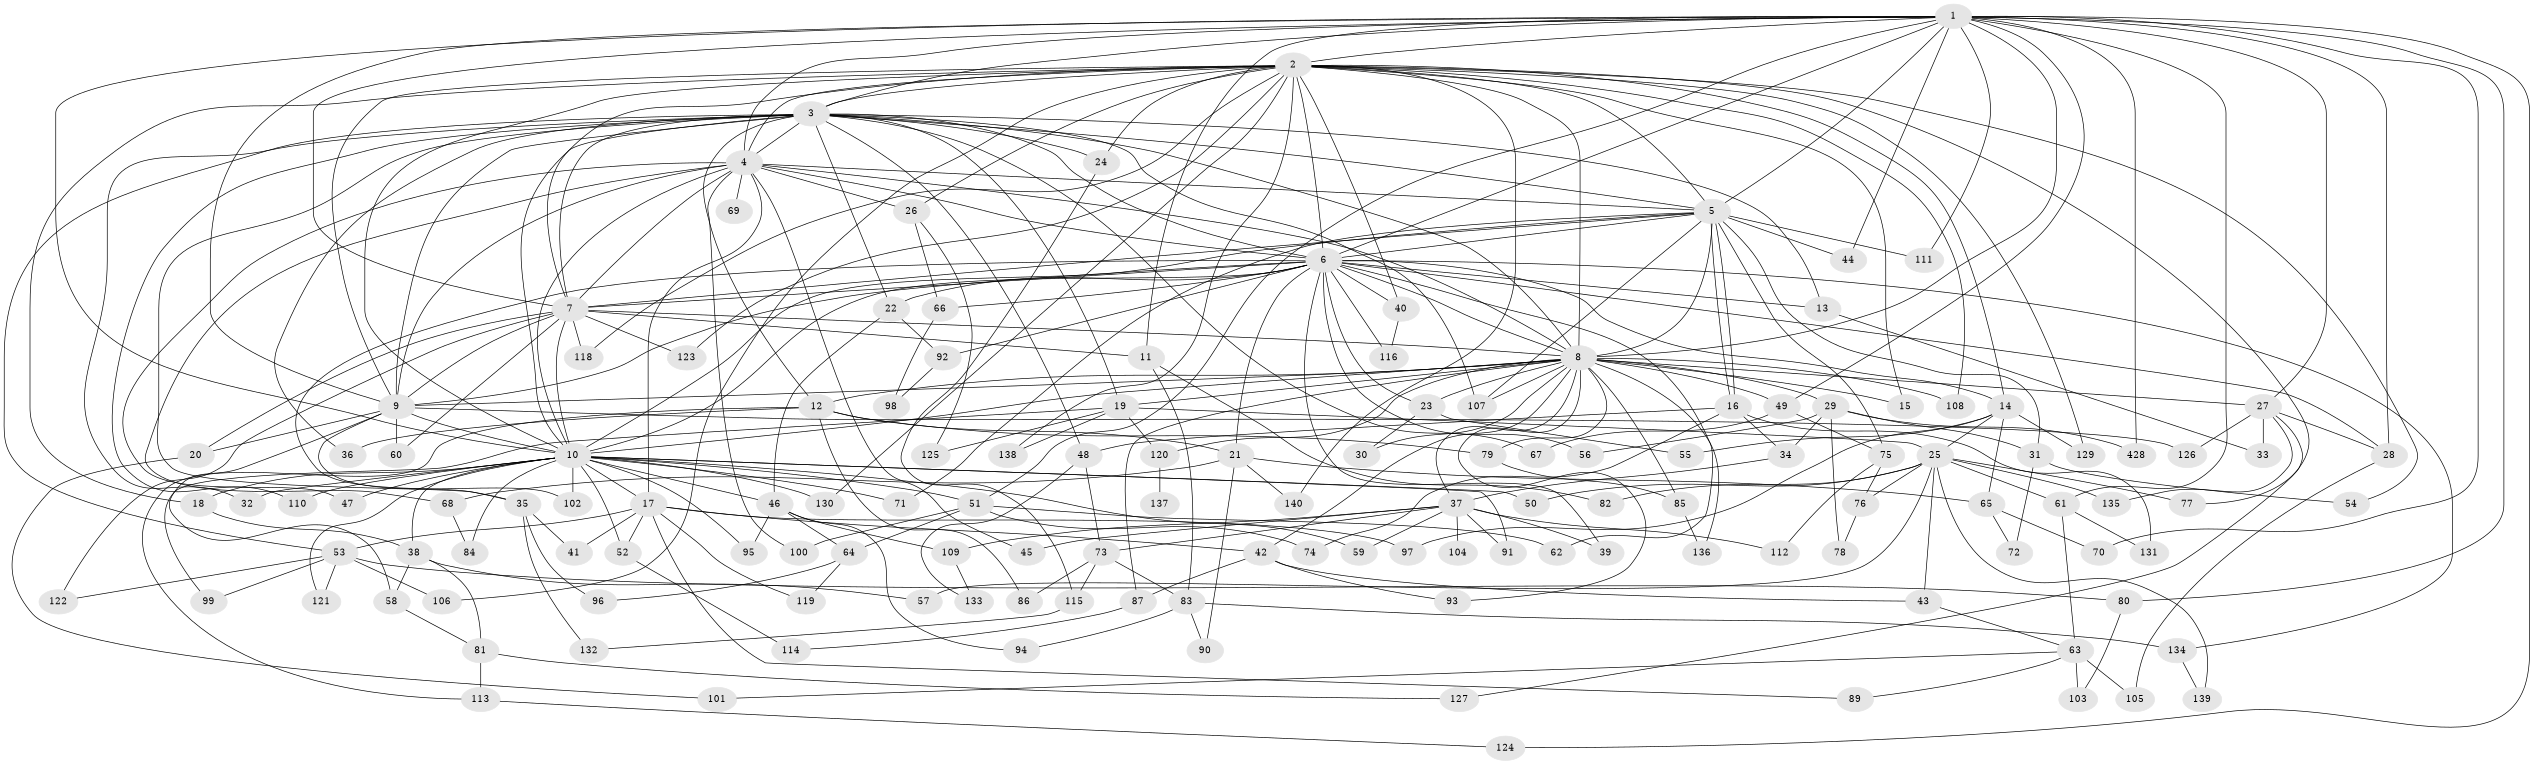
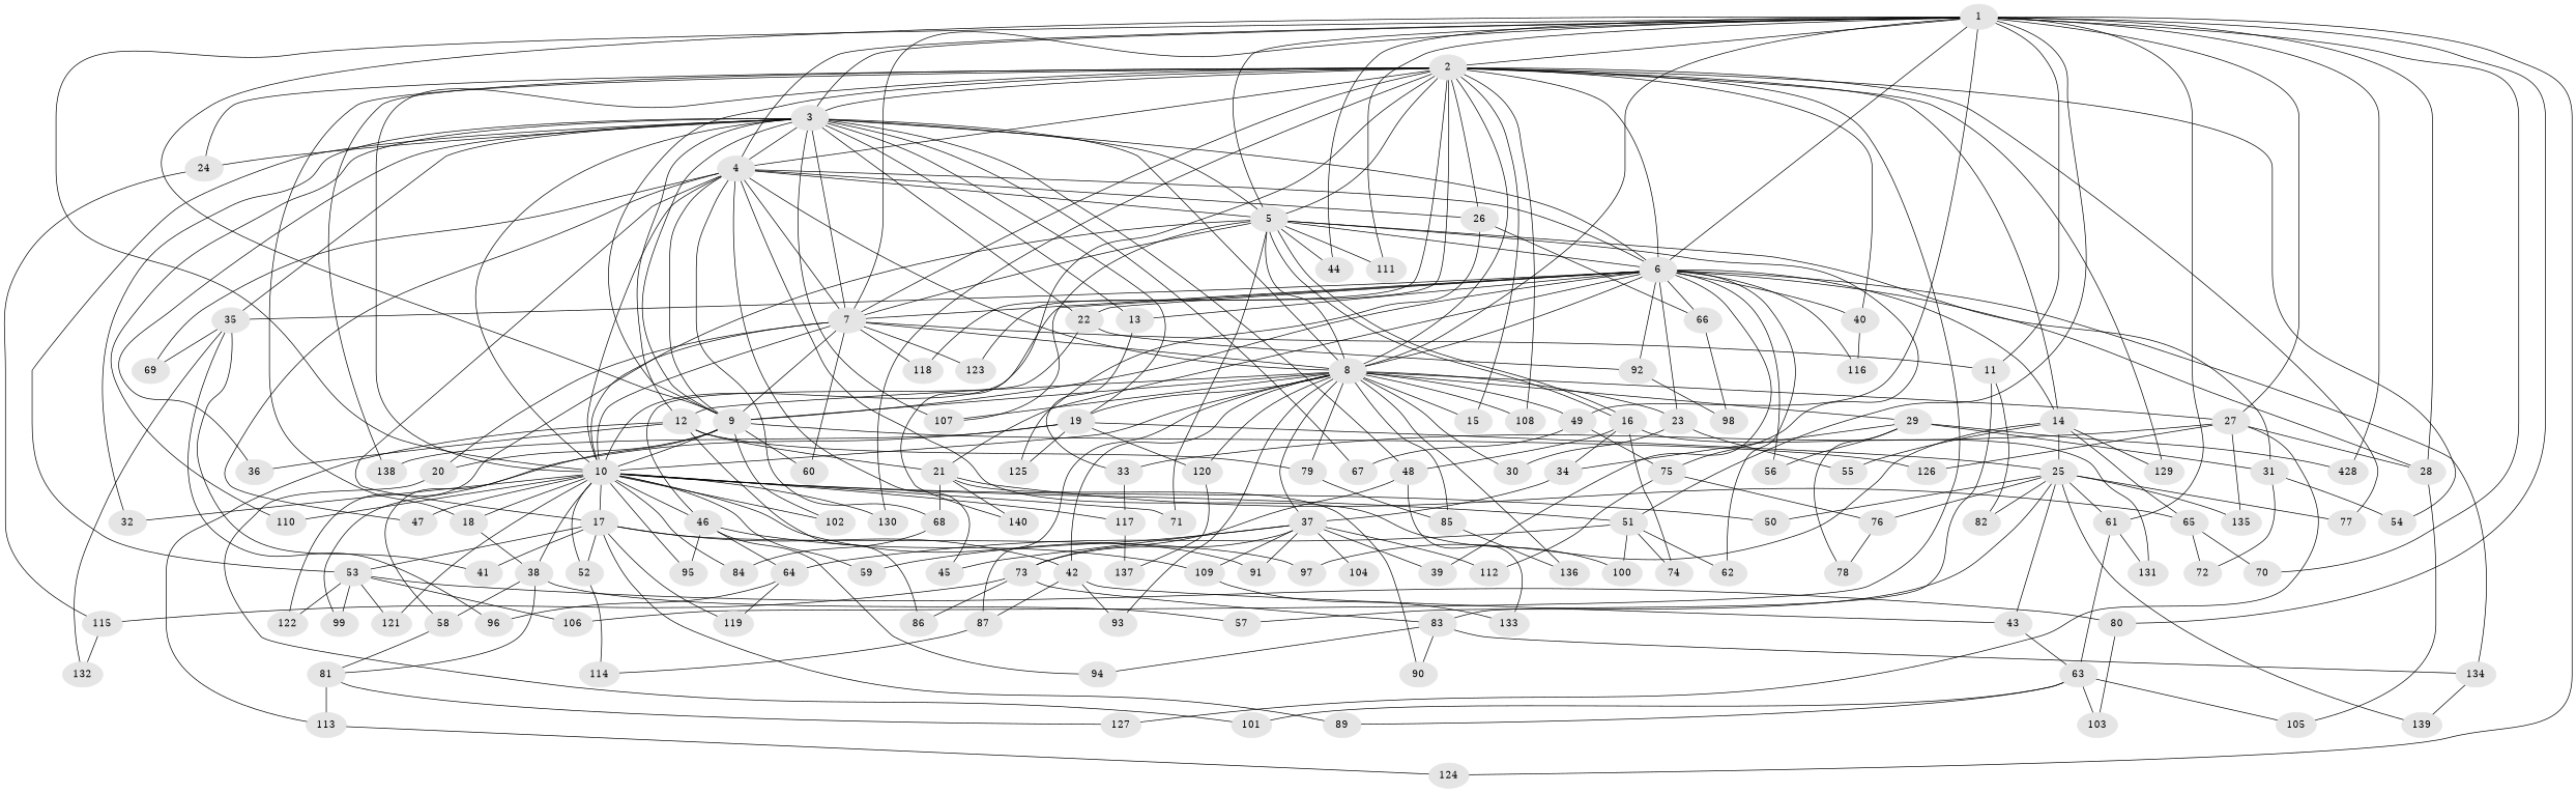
  graph {
    node [color=gray90 style=filled]
    1
    2
    3
    4
    5
    6
    7
    8
    9
    10
    11
    27
    44
    49
    51
    61
    70
    80
    111
    124
    n21 [label=428]
    28
    14
    15
    18
    24
    26
    40
    54
    77
    106
    108
    118
    123
    129
    130
    138
    140
    12
    13
    19
    22
    32
    35
    36
    48
    53
    67
    107
    110
    17
    45
    47
    68
    69
    100
    16
    31
    71
    75
    21
    23
    39
    56
    62
    66
    92
    116
    134
    20
    60
    122
    29
    30
    37
    42
    79
    85
    87
    93
    120
    136
    58
    102
    126
    38
    46
    50
    52
    59
    84
    91
    95
+   117
    121
    82
    83
    33
    135
    127
    34
    78
    74
    64
    131
    63
    103
    25
    55
    65
    97
    115
    125
    86
    113
    99
    41
    96
    132
    73
    133
    89
    119
    72
    76
    112
    90
    105
    98
    139
    101
    104
    109
    43
    114
    137
    81
    57
    94
    1 -- 2
    1 -- 3
    1 -- 4
    1 -- 5
    1 -- 6
    1 -- 7
    1 -- 8
    1 -- 9
    1 -- 10
    1 -- 11
    1 -- 27
    1 -- 44
    1 -- 49
    1 -- 51
    1 -- 61
    1 -- 70
    1 -- 80
    1 -- 111
    1 -- 124
    1 -- n21
    1 -- 28
    2 -- 3
    2 -- 4
    2 -- 5
    2 -- 6
    2 -- 7
    2 -- 8
    2 -- 9
    2 -- 10
    2 -- 14
    2 -- 15
    2 -- 18
    2 -- 24
    2 -- 26
    2 -- 40
    2 -- 54
    2 -- 77
    2 -- 106
    2 -- 108
    2 -- 118
    2 -- 123
    2 -- 129
    2 -- 130
    2 -- 138
    2 -- 140
    3 -- 4
    3 -- 5
    3 -- 6
    3 -- 7
    3 -- 8
    3 -- 9
    3 -- 10
    3 -- 24
    3 -- 12
    3 -- 13
    3 -- 19
    3 -- 22
    3 -- 32
    3 -- 35
    3 -- 36
    3 -- 48
    3 -- 53
    3 -- 67
    3 -- 107
    3 -- 110
    4 -- 5
    4 -- 6
    4 -- 7
    4 -- 8
    4 -- 9
    4 -- 10
    4 -- 26
    4 -- 17
    4 -- 45
    4 -- 47
    4 -- 68
    4 -- 69
    4 -- 100
    5 -- 6
    5 -- 7
    5 -- 8
    5 -- 10
    5 -- 44
    5 -- 111
    5 -- 107
    5 -- 16
    5 -- 16
    5 -- 31
    5 -- 71
    5 -- 75
    6 -- 7
    6 -- 8
    6 -- 9
    6 -- 10
    6 -- 28
    6 -- 14
    6 -- 40
    6 -- 13
    6 -- 22
    6 -- 35
    6 -- 21
    6 -- 23
    6 -- 39
    6 -- 56
    6 -- 62
    6 -- 66
    6 -- 92
    6 -- 116
    6 -- 134
    7 -- 8
    7 -- 9
    7 -- 10
    7 -- 11
    7 -- 118
    7 -- 123
    7 -- 20
    7 -- 60
    7 -- 122
    8 -- 9
    8 -- 10
    8 -- 27
    8 -- 49
    8 -- 15
    8 -- 108
    8 -- 12
    8 -- 19
    8 -- 107
    8 -- 23
    8 -- 29
    8 -- 30
    8 -- 37
    8 -- 42
    8 -- 79
    8 -- 85
    8 -- 87
    8 -- 93
    8 -- 120
    8 -- 136
    9 -- 10
    9 -- 20
    9 -- 60
    9 -- 58
    9 -- 102
    9 -- 126
    10 -- 51
    10 -- 18
    10 -- 130
    10 -- 32
    10 -- 110
    10 -- 17
    10 -- 47
    10 -- 71
    10 -- 102
    10 -- 38
    10 -- 46
    10 -- 50
    10 -- 52
    10 -- 59
    10 -- 84
    10 -- 91
    10 -- 95
+   10 -- 117
    10 -- 121
    11 -- 82
    11 -- 83
    27 -- 28
    27 -- 126
    27 -- 33
    27 -- 135
    27 -- 127
    49 -- 67
    49 -- 75
    51 -- 100
    51 -- 62
    51 -- 74
    51 -- 64
    61 -- 131
    61 -- 63
    80 -- 103
    28 -- 105
    14 -- 129
    14 -- 25
    14 -- 55
    14 -- 65
    14 -- 97
    18 -- 38
    24 -- 115
    26 -- 66
    26 -- 125
    40 -- 116
    12 -- 36
    12 -- 21
    12 -- 79
    12 -- 86
    12 -- 113
    13 -- 33
    19 -- 138
    19 -- 120
    19 -- 25
    19 -- 125
    19 -- 99
    22 -- 92
    22 -- 46
+   35 -- 69
    35 -- 41
    35 -- 96
    35 -- 132
    48 -- 73
    48 -- 133
    53 -- 80
    53 -- 106
    53 -- 122
    53 -- 121
    53 -- 99
    17 -- 53
    17 -- 42
    17 -- 52
    17 -- 97
    17 -- 41
    17 -- 89
    17 -- 119
    68 -- 84
    16 -- 48
    16 -- 34
    16 -- 74
    16 -- 131
    31 -- 54
    31 -- 72
    75 -- 76
    75 -- 112
    21 -- 140
    21 -- 68
    21 -- 65
    21 -- 90
    23 -- 30
    23 -- 55
    66 -- 98
    92 -- 98
    134 -- 139
    20 -- 101
    29 -- n21
    29 -- 31
    29 -- 56
    29 -- 34
    29 -- 78
    37 -- 45
    37 -- 39
    37 -- 59
    37 -- 91
    37 -- 73
    37 -- 112
    37 -- 104
    37 -- 109
    42 -- 87
    42 -- 93
    42 -- 43
    79 -- 85
    85 -- 136
    87 -- 114
    120 -- 137
    58 -- 81
    38 -- 58
    38 -- 81
    38 -- 57
    46 -- 95
    46 -- 64
    46 -- 109
    46 -- 94
    52 -- 114
+   117 -- 137
    83 -- 134
    83 -- 90
    83 -- 94
+   33 -- 117
    34 -- 37
    64 -- 96
    64 -- 119
    63 -- 103
    63 -- 89
    63 -- 105
    63 -- 101
    25 -- 61
    25 -- 77
    25 -- 50
    25 -- 82
    25 -- 135
    25 -- 76
    25 -- 139
    25 -- 43
    25 -- 57
    65 -- 70
    65 -- 72
    115 -- 132
    113 -- 124
    73 -- 83
    73 -- 115
    73 -- 86
    76 -- 78
    109 -- 133
    43 -- 63
    81 -- 127
    81 -- 113
  }
